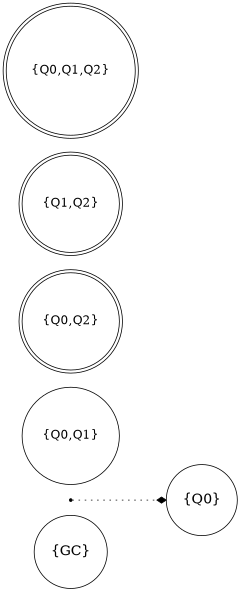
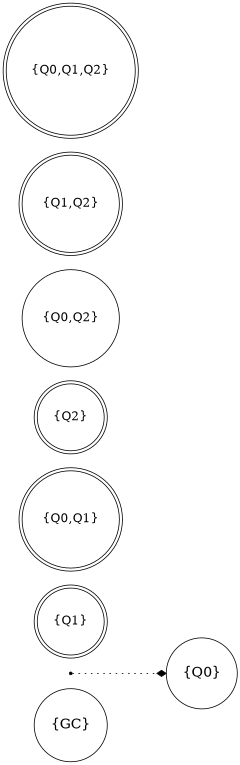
  digraph {
    rankdir=LR
    node [fontsize=16 shape=doublecircle]
    n1 [fontsize=18 label="{GC}" shape=circle]
    n2 [fontsize=18 label="{Q0}" shape=circle]
-   n4 [label="{Q0,Q1}" shape=circle]
-   n6 [label="{Q0,Q2}"]
+   n3 [label="{Q1}"]
+   n4 [label="{Q0,Q1}"]
+   n5 [label="{Q2}"]
+   n6 [label="{Q0,Q2}" shape=circle]
    n7 [label="{Q1,Q2}"]
    n8 [label="{Q0,Q1,Q2}"]
    n9 [label="{Q0,Q1,Q2}" shape=point]
    n9 -> n2 [style=dotted arrowhead=diamond]
  }
